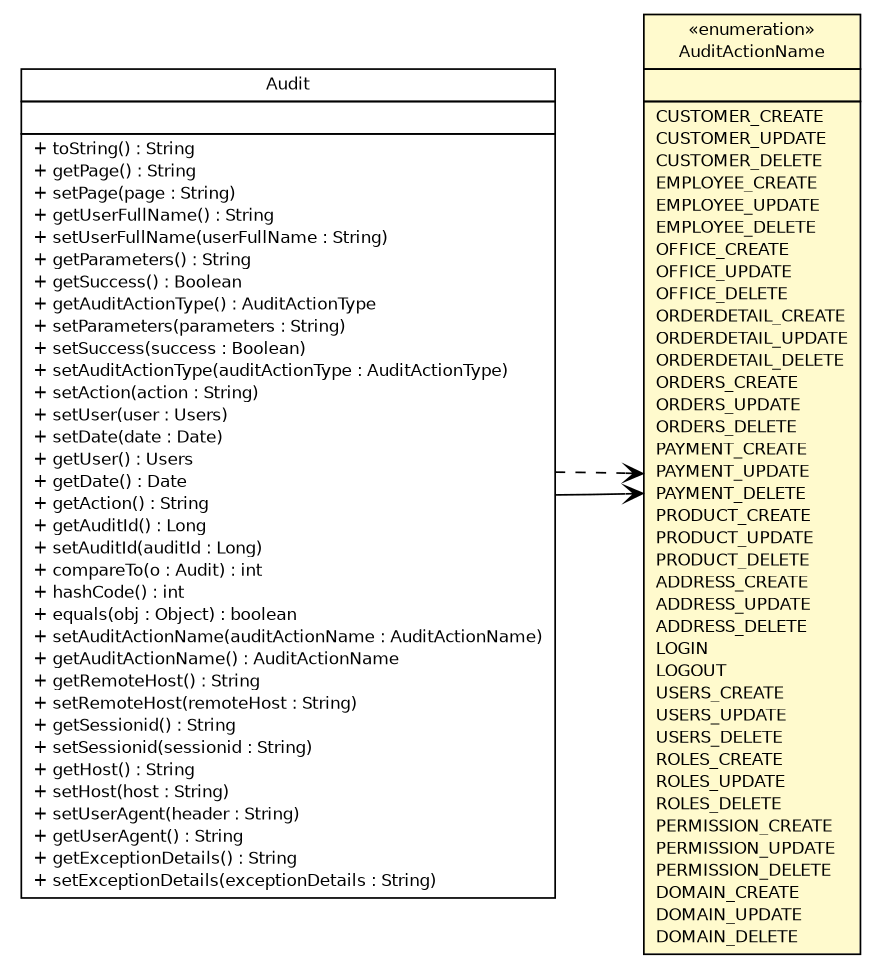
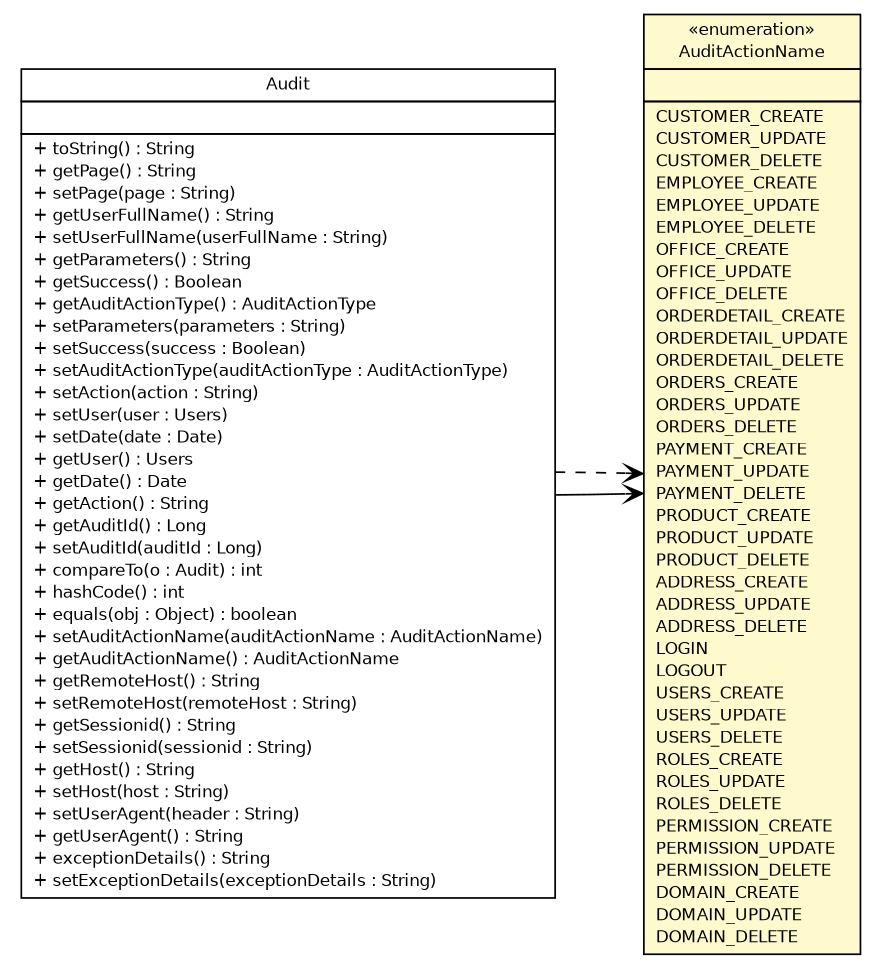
  digraph {
    nodesep=0.25
    rankdir=LR
    ranksep=0.5
    node [fontcolor=black fontname=Helvetica fontsize=10.0 shape=plaintext]
    edge [arrowhead=open color=black fontcolor=black fontname=Helvetica fontsize=10.0 headport=p labelfontname=Helvetica labelfontsize=10 tailport=p]
    n1 [label=<<table title="com.inn.headstartdemo.audit.AuditActionName" border="0" cellborder="1" cellspacing="0" cellpadding="2" port="p" bgcolor="lemonChiffon" href="./AuditActionName.html"> 		<tr><td><table border="0" cellspacing="0" cellpadding="1"> <tr><td align="center" balign="center"> &#171;enumeration&#187; </td></tr> <tr><td align="center" balign="center"> AuditActionName </td></tr> 		</table></td></tr> 		<tr><td><table border="0" cellspacing="0" cellpadding="1"> <tr><td align="left" balign="left">  </td></tr> 		</table></td></tr> 		<tr><td><table border="0" cellspacing="0" cellpadding="1"> <tr><td align="left" balign="left"> CUSTOMER_CREATE </td></tr> <tr><td align="left" balign="left"> CUSTOMER_UPDATE </td></tr> <tr><td align="left" balign="left"> CUSTOMER_DELETE </td></tr> <tr><td align="left" balign="left"> EMPLOYEE_CREATE </td></tr> <tr><td align="left" balign="left"> EMPLOYEE_UPDATE </td></tr> <tr><td align="left" balign="left"> EMPLOYEE_DELETE </td></tr> <tr><td align="left" balign="left"> OFFICE_CREATE </td></tr> <tr><td align="left" balign="left"> OFFICE_UPDATE </td></tr> <tr><td align="left" balign="left"> OFFICE_DELETE </td></tr> <tr><td align="left" balign="left"> ORDERDETAIL_CREATE </td></tr> <tr><td align="left" balign="left"> ORDERDETAIL_UPDATE </td></tr> <tr><td align="left" balign="left"> ORDERDETAIL_DELETE </td></tr> <tr><td align="left" balign="left"> ORDERS_CREATE </td></tr> <tr><td align="left" balign="left"> ORDERS_UPDATE </td></tr> <tr><td align="left" balign="left"> ORDERS_DELETE </td></tr> <tr><td align="left" balign="left"> PAYMENT_CREATE </td></tr> <tr><td align="left" balign="left"> PAYMENT_UPDATE </td></tr> <tr><td align="left" balign="left"> PAYMENT_DELETE </td></tr> <tr><td align="left" balign="left"> PRODUCT_CREATE </td></tr> <tr><td align="left" balign="left"> PRODUCT_UPDATE </td></tr> <tr><td align="left" balign="left"> PRODUCT_DELETE </td></tr> <tr><td align="left" balign="left"> ADDRESS_CREATE </td></tr> <tr><td align="left" balign="left"> ADDRESS_UPDATE </td></tr> <tr><td align="left" balign="left"> ADDRESS_DELETE </td></tr> <tr><td align="left" balign="left"> LOGIN </td></tr> <tr><td align="left" balign="left"> LOGOUT </td></tr> <tr><td align="left" balign="left"> USERS_CREATE </td></tr> <tr><td align="left" balign="left"> USERS_UPDATE </td></tr> <tr><td align="left" balign="left"> USERS_DELETE </td></tr> <tr><td align="left" balign="left"> ROLES_CREATE </td></tr> <tr><td align="left" balign="left"> ROLES_UPDATE </td></tr> <tr><td align="left" balign="left"> ROLES_DELETE </td></tr> <tr><td align="left" balign="left"> PERMISSION_CREATE </td></tr> <tr><td align="left" balign="left"> PERMISSION_UPDATE </td></tr> <tr><td align="left" balign="left"> PERMISSION_DELETE </td></tr> <tr><td align="left" balign="left"> DOMAIN_CREATE </td></tr> <tr><td align="left" balign="left"> DOMAIN_UPDATE </td></tr> <tr><td align="left" balign="left"> DOMAIN_DELETE </td></tr> 		</table></td></tr> 		</table>>]
-   n2 [label=<<table title="com.inn.headstartdemo.model.Audit" border="0" cellborder="1" cellspacing="0" cellpadding="2" port="p" href="../model/Audit.html"> 		<tr><td><table border="0" cellspacing="0" cellpadding="1"> <tr><td align="center" balign="center"> Audit </td></tr> 		</table></td></tr> 		<tr><td><table border="0" cellspacing="0" cellpadding="1"> <tr><td align="left" balign="left">  </td></tr> 		</table></td></tr> 		<tr><td><table border="0" cellspacing="0" cellpadding="1"> <tr><td align="left" balign="left"> + toString() : String </td></tr> <tr><td align="left" balign="left"> + getPage() : String </td></tr> <tr><td align="left" balign="left"> + setPage(page : String) </td></tr> <tr><td align="left" balign="left"> + getUserFullName() : String </td></tr> <tr><td align="left" balign="left"> + setUserFullName(userFullName : String) </td></tr> <tr><td align="left" balign="left"> + getParameters() : String </td></tr> <tr><td align="left" balign="left"> + getSuccess() : Boolean </td></tr> <tr><td align="left" balign="left"> + getAuditActionType() : AuditActionType </td></tr> <tr><td align="left" balign="left"> + setParameters(parameters : String) </td></tr> <tr><td align="left" balign="left"> + setSuccess(success : Boolean) </td></tr> <tr><td align="left" balign="left"> + setAuditActionType(auditActionType : AuditActionType) </td></tr> <tr><td align="left" balign="left"> + setAction(action : String) </td></tr> <tr><td align="left" balign="left"> + setUser(user : Users) </td></tr> <tr><td align="left" balign="left"> + setDate(date : Date) </td></tr> <tr><td align="left" balign="left"> + getUser() : Users </td></tr> <tr><td align="left" balign="left"> + getDate() : Date </td></tr> <tr><td align="left" balign="left"> + getAction() : String </td></tr> <tr><td align="left" balign="left"> + getAuditId() : Long </td></tr> <tr><td align="left" balign="left"> + setAuditId(auditId : Long) </td></tr> <tr><td align="left" balign="left"> + compareTo(o : Audit) : int </td></tr> <tr><td align="left" balign="left"> + hashCode() : int </td></tr> <tr><td align="left" balign="left"> + equals(obj : Object) : boolean </td></tr> <tr><td align="left" balign="left"> + setAuditActionName(auditActionName : AuditActionName) </td></tr> <tr><td align="left" balign="left"> + getAuditActionName() : AuditActionName </td></tr> <tr><td align="left" balign="left"> + getRemoteHost() : String </td></tr> <tr><td align="left" balign="left"> + setRemoteHost(remoteHost : String) </td></tr> <tr><td align="left" balign="left"> + getSessionid() : String </td></tr> <tr><td align="left" balign="left"> + setSessionid(sessionid : String) </td></tr> <tr><td align="left" balign="left"> + getHost() : String </td></tr> <tr><td align="left" balign="left"> + setHost(host : String) </td></tr> <tr><td align="left" balign="left"> + setUserAgent(header : String) </td></tr> <tr><td align="left" balign="left"> + getUserAgent() : String </td></tr> <tr><td align="left" balign="left"> + getExceptionDetails() : String </td></tr> <tr><td align="left" balign="left"> + setExceptionDetails(exceptionDetails : String) </td></tr> 		</table></td></tr> 		</table>>]
+   n2 [label=<<table title="com.inn.headstartdemo.model.Audit" border="0" cellborder="1" cellspacing="0" cellpadding="2" port="p" href="../model/Audit.html"> 		<tr><td><table border="0" cellspacing="0" cellpadding="1"> <tr><td align="center" balign="center"> Audit </td></tr> 		</table></td></tr> 		<tr><td><table border="0" cellspacing="0" cellpadding="1"> <tr><td align="left" balign="left">  </td></tr> 		</table></td></tr> 		<tr><td><table border="0" cellspacing="0" cellpadding="1"> <tr><td align="left" balign="left"> + toString() : String </td></tr> <tr><td align="left" balign="left"> + getPage() : String </td></tr> <tr><td align="left" balign="left"> + setPage(page : String) </td></tr> <tr><td align="left" balign="left"> + getUserFullName() : String </td></tr> <tr><td align="left" balign="left"> + setUserFullName(userFullName : String) </td></tr> <tr><td align="left" balign="left"> + getParameters() : String </td></tr> <tr><td align="left" balign="left"> + getSuccess() : Boolean </td></tr> <tr><td align="left" balign="left"> + getAuditActionType() : AuditActionType </td></tr> <tr><td align="left" balign="left"> + setParameters(parameters : String) </td></tr> <tr><td align="left" balign="left"> + setSuccess(success : Boolean) </td></tr> <tr><td align="left" balign="left"> + setAuditActionType(auditActionType : AuditActionType) </td></tr> <tr><td align="left" balign="left"> + setAction(action : String) </td></tr> <tr><td align="left" balign="left"> + setUser(user : Users) </td></tr> <tr><td align="left" balign="left"> + setDate(date : Date) </td></tr> <tr><td align="left" balign="left"> + getUser() : Users </td></tr> <tr><td align="left" balign="left"> + getDate() : Date </td></tr> <tr><td align="left" balign="left"> + getAction() : String </td></tr> <tr><td align="left" balign="left"> + getAuditId() : Long </td></tr> <tr><td align="left" balign="left"> + setAuditId(auditId : Long) </td></tr> <tr><td align="left" balign="left"> + compareTo(o : Audit) : int </td></tr> <tr><td align="left" balign="left"> + hashCode() : int </td></tr> <tr><td align="left" balign="left"> + equals(obj : Object) : boolean </td></tr> <tr><td align="left" balign="left"> + setAuditActionName(auditActionName : AuditActionName) </td></tr> <tr><td align="left" balign="left"> + getAuditActionName() : AuditActionName </td></tr> <tr><td align="left" balign="left"> + getRemoteHost() : String </td></tr> <tr><td align="left" balign="left"> + setRemoteHost(remoteHost : String) </td></tr> <tr><td align="left" balign="left"> + getSessionid() : String </td></tr> <tr><td align="left" balign="left"> + setSessionid(sessionid : String) </td></tr> <tr><td align="left" balign="left"> + getHost() : String </td></tr> <tr><td align="left" balign="left"> + setHost(host : String) </td></tr> <tr><td align="left" balign="left"> + setUserAgent(header : String) </td></tr> <tr><td align="left" balign="left"> + getUserAgent() : String </td></tr> <tr><td align="left" balign="left"> + exceptionDetails() : String </td></tr> <tr><td align="left" balign="left"> + setExceptionDetails(exceptionDetails : String) </td></tr> 		</table></td></tr> 		</table>>]
    n2 -> n1
    n2 -> n1 [style=dashed]
  }
